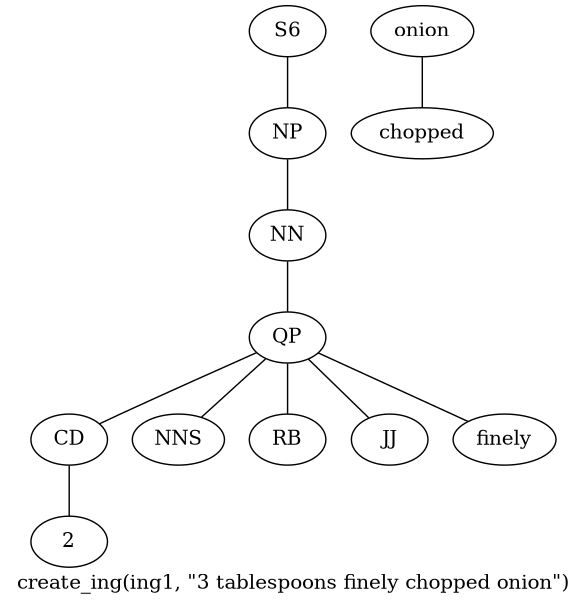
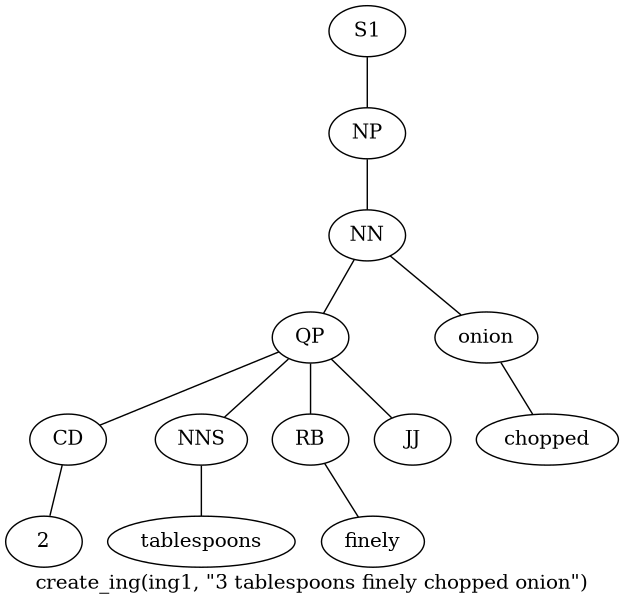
  graph {
    label="create_ing(ing1, \"3 tablespoons finely chopped onion\")"
-   n1 [label=S6]
+   n1 [label=S1]
    n2 [label=NP]
    n3 [label=NN]
    n4 [label=QP]
    n5 [label=CD]
    n6 [label=NNS]
    n7 [label=RB]
    n8 [label=JJ]
    n9 [label=onion]
    n10 [label=2]
+   n11 [label=tablespoons]
    n12 [label=finely]
    n13 [label=chopped]
    n1 -- n2
    n2 -- n3
    n3 -- n4
+   n3 -- n9
    n4 -- n5
    n4 -- n6
    n4 -- n7
    n4 -- n8
    n5 -- n10
-   n4 -- n12
+   n6 -- n11
+   n7 -- n12
    n9 -- n13
  }
